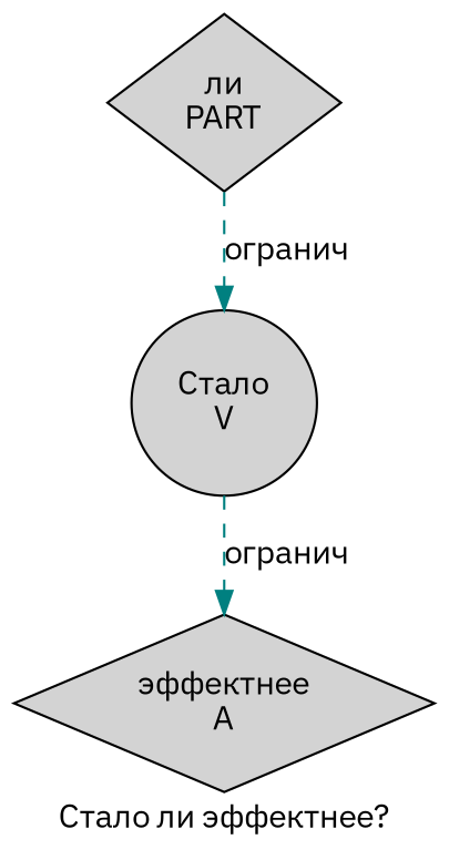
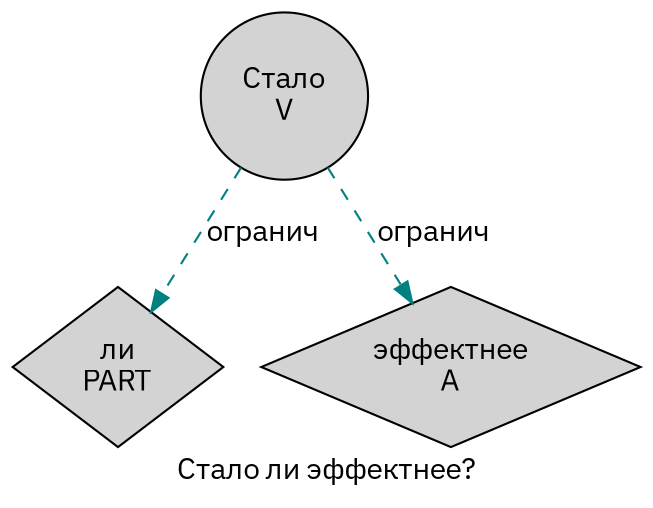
  digraph {
    fontname="IBM Plex Sans"
    label="Стало ли эффектнее?"
    node [fillcolor=lightgray fontname="IBM Plex Sans" penwidth=1 shape=diamond style=filled]
    edge [color=teal fontname="IBM Plex Sans" style=dashed]
    n1 [label="Стало\nV" shape=circle]
    n2 [label="ли\nPART"]
    n3 [label="эффектнее\nA"]
-   n2 -> n1 [label="огранич"]
+   n1 -> n2 [label="огранич"]
    n1 -> n3 [label="огранич"]
  }
